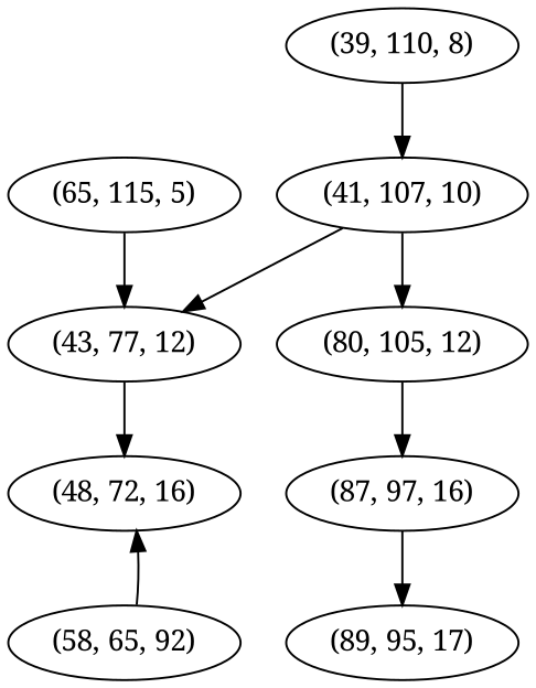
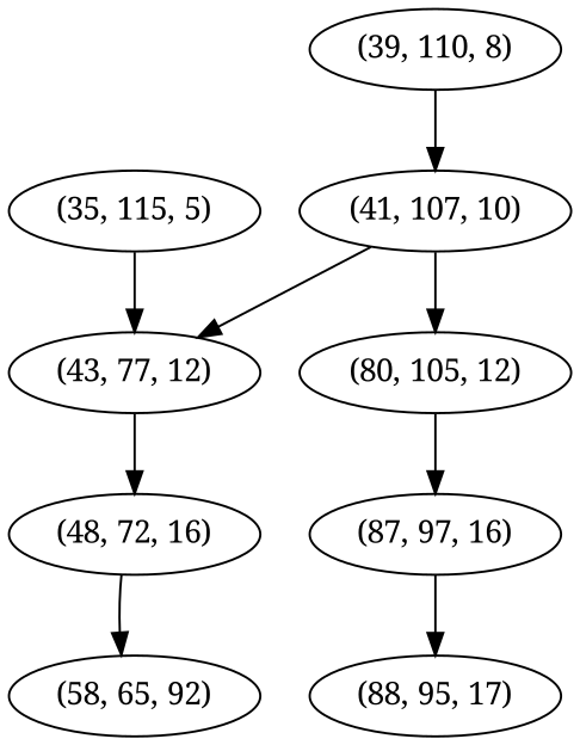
  digraph {
    fontname="Noto Serif"
    node [fontname="Noto Serif"]
    edge [fontname="Noto Serif"]
-   "(35, 115, 5)" [label="(65, 115, 5)"]
+   "(35, 115, 5)"
    "(43, 77, 12)"
    "(39, 110, 8)"
    "(41, 107, 10)"
    "(80, 105, 12)"
    "(48, 72, 16)"
    "(87, 97, 16)"
    n8 [label="(58, 65, 92)"]
-   "(88, 95, 17)" [label="(89, 95, 17)"]
+   "(88, 95, 17)"
    "(35, 115, 5)" -> "(43, 77, 12)"
    "(43, 77, 12)" -> "(48, 72, 16)"
    "(39, 110, 8)" -> "(41, 107, 10)"
    "(41, 107, 10)" -> "(43, 77, 12)"
    "(41, 107, 10)" -> "(80, 105, 12)"
    "(80, 105, 12)" -> "(87, 97, 16)"
-   n8 -> "(48, 72, 16)"
+   "(48, 72, 16)" -> n8
    "(87, 97, 16)" -> "(88, 95, 17)"
  }
